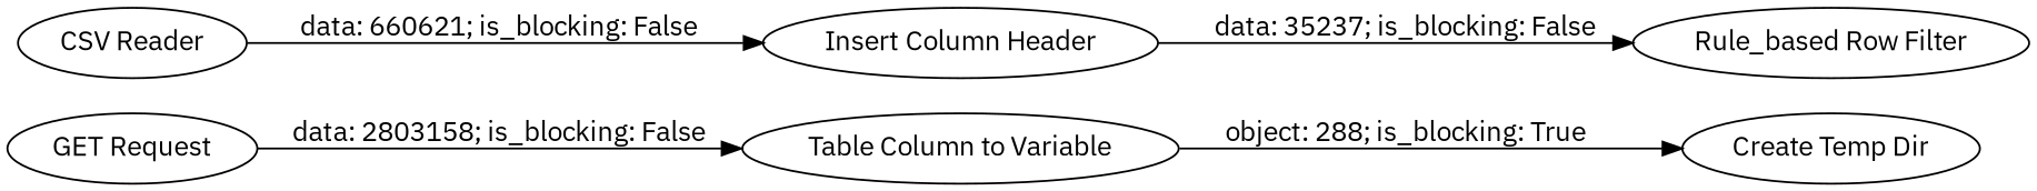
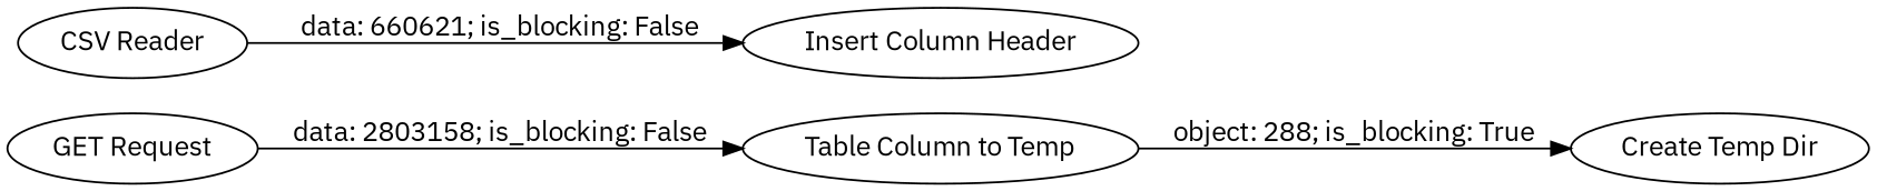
  digraph {
    fontname="IBM Plex Sans"
    rankdir=LR
    node [fontname="IBM Plex Sans"]
    edge [fontname="IBM Plex Sans"]
-   n1 [label="Table Column to Variable"]
+   n1 [label="Table Column to Temp"]
    n2 [label="Create Temp Dir"]
-   n3 [label="Rule_based Row Filter"]
    n4 [label="GET Request"]
    n5 [label="CSV Reader"]
    n6 [label="Insert Column Header"]
    n1 -> n2 [label="object: 288; is_blocking: True"]
    n4 -> n1 [label="data: 2803158; is_blocking: False"]
    n5 -> n6 [label="data: 660621; is_blocking: False"]
-   n6 -> n3 [label="data: 35237; is_blocking: False"]
  }
